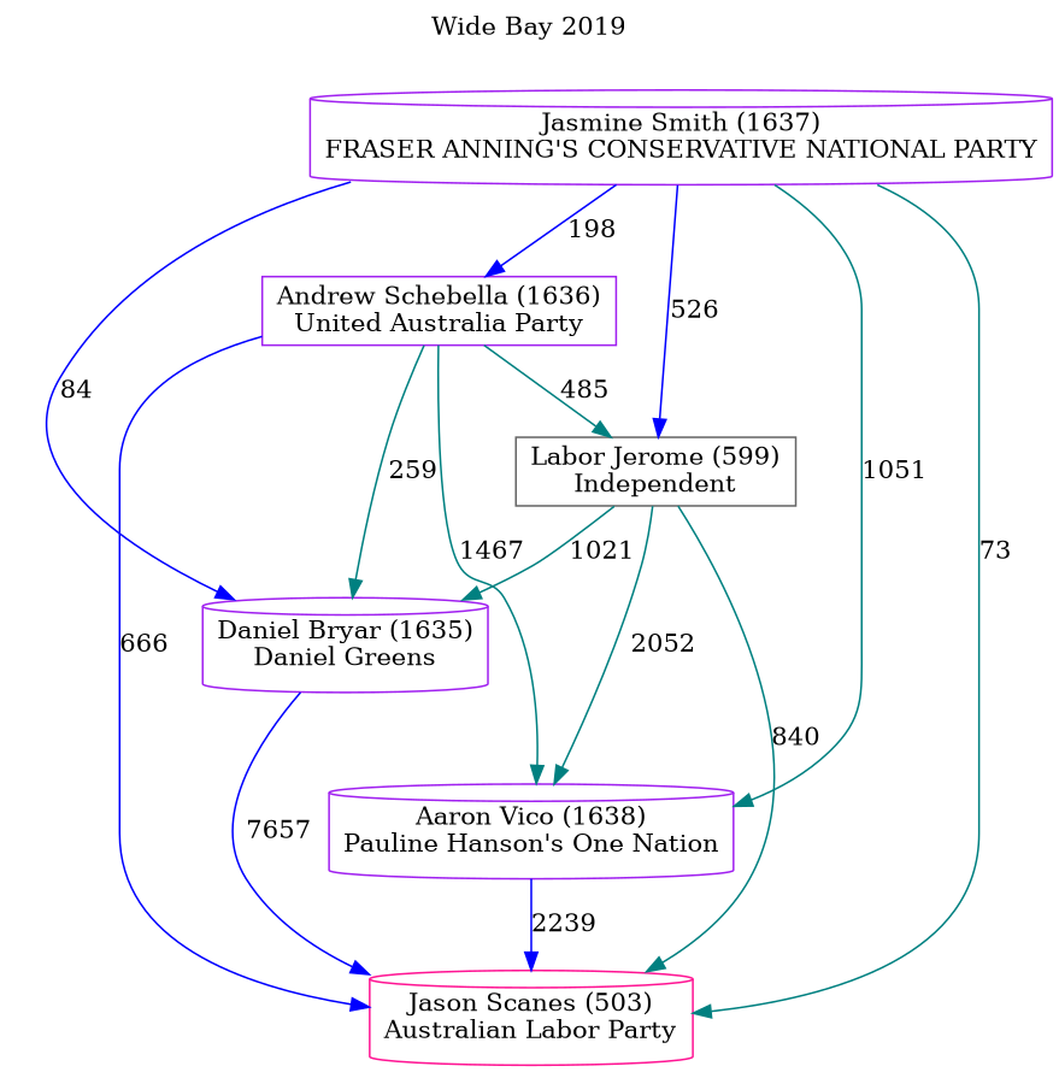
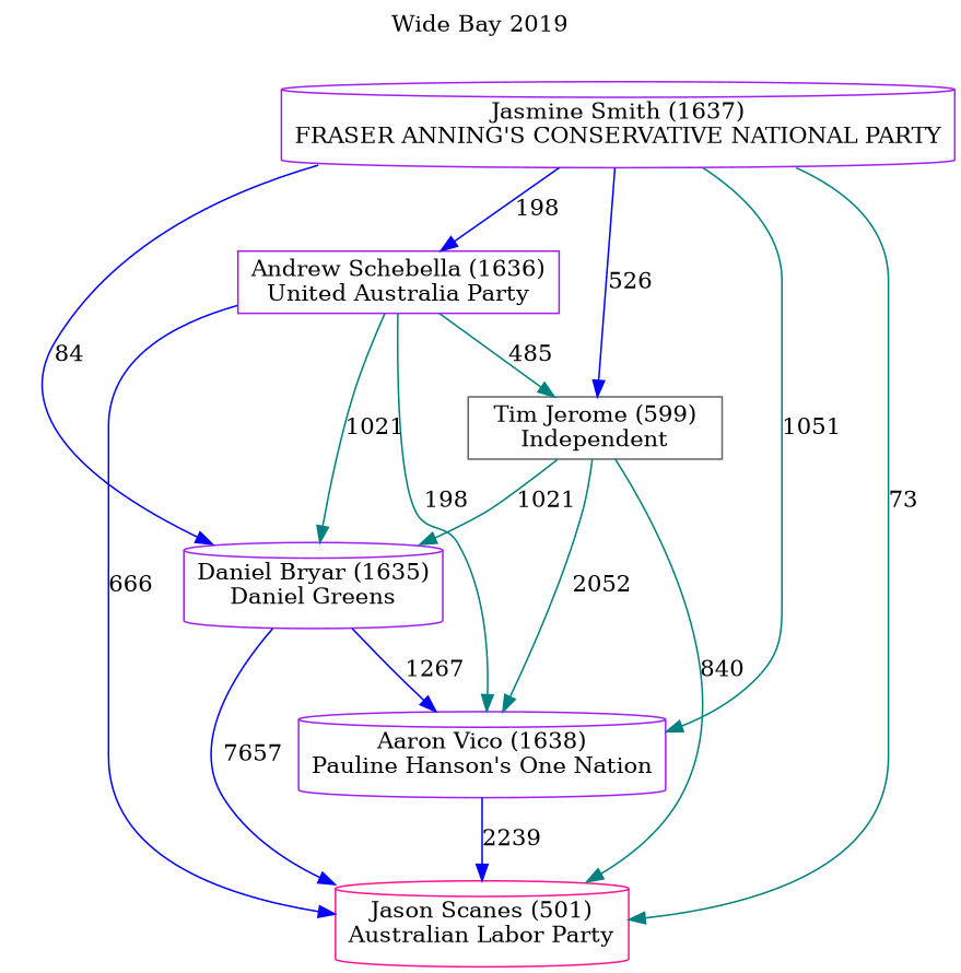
  digraph {
    label="Wide Bay 2019"
    labelloc=t
    mclimit=10
    node [color=purple shape=cylinder]
    edge [color=teal]
    n1 [label="Aaron Vico (1638)\nPauline Hanson's One Nation"]
-   n2 [color=deeppink label="Jason Scanes (503)\nAustralian Labor Party"]
+   n2 [color=deeppink label="Jason Scanes (501)\nAustralian Labor Party"]
    n3 [label="Andrew Schebella (1636)\nUnited Australia Party" shape=box]
    n4 [label="Daniel Bryar (1635)\nDaniel Greens"]
-   n5 [color=gray40 label="Labor Jerome (599)\nIndependent" shape=box]
+   n5 [color=gray40 label="Tim Jerome (599)\nIndependent" shape=box]
    n6 [label="Jasmine Smith (1637)\nFRASER ANNING'S CONSERVATIVE NATIONAL PARTY"]
    n1 -> n2 [color=blue label=2239]
-   n3 -> n1 [label=1467]
+   n3 -> n1 [label=198]
    n3 -> n2 [color=blue label=666]
-   n3 -> n4 [label=259]
+   n3 -> n4 [label=1021]
    n3 -> n5 [label=485]
+   n4 -> n1 [color=blue label=1267]
    n4 -> n2 [color=blue label=7657]
    n5 -> n1 [label=2052]
    n5 -> n2 [label=840]
    n5 -> n4 [label=1021]
    n6 -> n1 [label=1051]
    n6 -> n2 [label=73]
    n6 -> n3 [color=blue label=198]
    n6 -> n4 [color=blue label=84]
    n6 -> n5 [color=blue label=526]
  }
